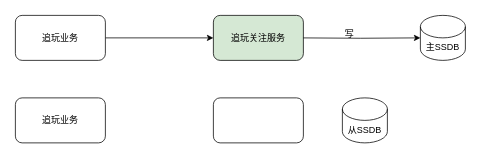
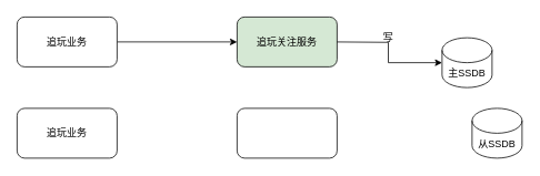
  <mxCell id="0" />
  <mxCell id="1" parent="0" />
  <mxCell id="2" style="edgeStyle=orthogonalEdgeStyle;rounded=0;orthogonalLoop=1;jettySize=auto;html=1;exitX=1;exitY=0.5;exitDx=0;exitDy=0;entryX=0;entryY=0.5;entryDx=0;entryDy=0;" edge="1" parent="1" source="3" target="6"><mxGeometry relative="1" as="geometry" /></mxCell>
  <mxCell id="3" value="追玩业务" style="rounded=1;whiteSpace=wrap;html=1;" vertex="1" parent="1"><mxGeometry x="20" y="20" width="120" height="60" as="geometry" /></mxCell>
  <mxCell id="4" value="追玩业务" style="rounded=1;whiteSpace=wrap;html=1;" vertex="1" parent="1"><mxGeometry x="20" y="130" width="120" height="60" as="geometry" /></mxCell>
  <mxCell id="5" value="" style="edgeStyle=orthogonalEdgeStyle;rounded=0;orthogonalLoop=1;jettySize=auto;html=1;entryX=0;entryY=0.5;entryDx=0;entryDy=0;entryPerimeter=0;" edge="1" parent="1" target="9"><mxGeometry relative="1" as="geometry"><mxPoint x="400" y="50" as="sourcePoint" /></mxGeometry></mxCell>
  <mxCell id="6" value="追玩关注服务" style="rounded=1;whiteSpace=wrap;html=1;fillColor=#d5e8d4;" vertex="1" parent="1"><mxGeometry x="284" y="20" width="120" height="60" as="geometry" /></mxCell>
  <mxCell id="7" value="" style="rounded=1;whiteSpace=wrap;html=1;" vertex="1" parent="1"><mxGeometry x="284" y="130" width="120" height="60" as="geometry" /></mxCell>
- <mxCell id="8" value="从SSDB" style="shape=cylinder3;whiteSpace=wrap;html=1;boundedLbl=1;backgroundOutline=1;size=15;" vertex="1" parent="1"><mxGeometry x="456" y="130" width="60" height="60" as="geometry" /></mxCell>
- <mxCell id="9" value="主SSDB" style="shape=cylinder3;whiteSpace=wrap;html=1;boundedLbl=1;backgroundOutline=1;size=15;" vertex="1" parent="1"><mxGeometry x="560" y="20" width="60" height="60" as="geometry" /></mxCell>
+ <mxCell id="8" value="从SSDB" style="shape=cylinder3;whiteSpace=wrap;html=1;boundedLbl=1;backgroundOutline=1;size=15;" vertex="1" parent="1"><mxGeometry x="566" y="130" width="60" height="60" as="geometry" /></mxCell>
+ <mxCell id="9" value="主SSDB" style="shape=cylinder3;whiteSpace=wrap;html=1;boundedLbl=1;backgroundOutline=1;size=15;" vertex="1" parent="1"><mxGeometry x="530" y="45" width="60" height="60" as="geometry" /></mxCell>
  <mxCell id="10" value="写" style="text;html=1;resizable=0;autosize=1;align=center;verticalAlign=middle;points=[];fillColor=none;strokeColor=none;rounded=0;" vertex="1" parent="1"><mxGeometry x="445" y="30" width="40" height="30" as="geometry" /></mxCell>
